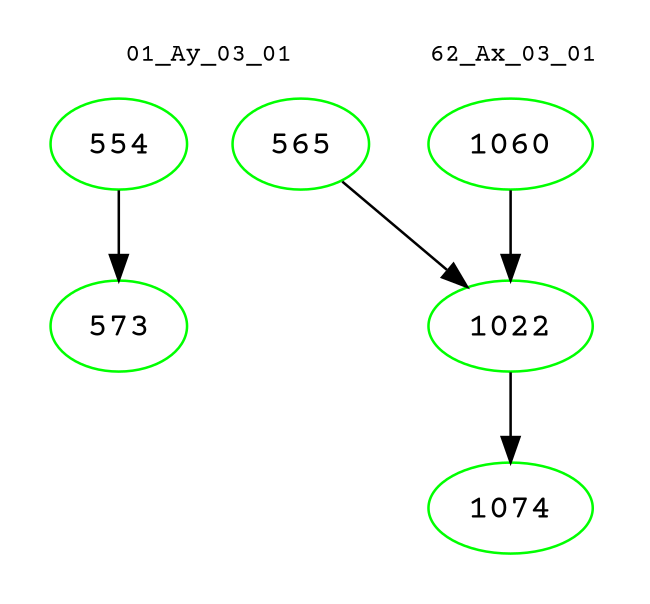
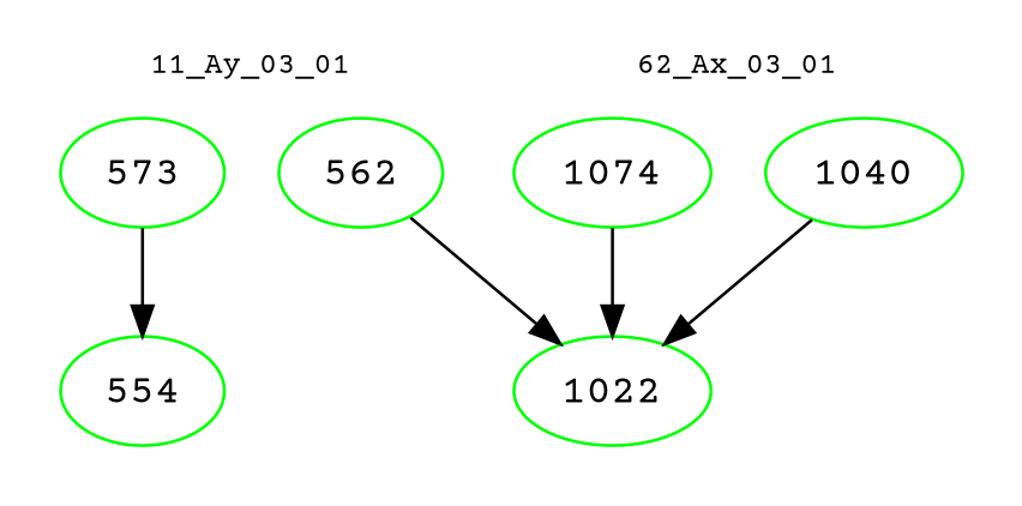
  digraph {
    fontname="Courier Prime"
    node [color=green fontname="Courier Prime"]
    edge [color=black fontname="Courier Prime"]
-   n1 [label=565]
+   n1 [label=562]
    n2 [label=554]
    n3 [label=573]
-   n4 [label=1060]
+   n4 [label=1040]
    n5 [label=1022]
    n6 [label=1074]
    subgraph cluster_1 {
      color=white
      fontsize=10
-     label="01_Ay_03_01"
+     label="11_Ay_03_01"
      n1
      n2
      n3
    }
    subgraph cluster_2 {
      color=white
      fontsize=10
      label="62_Ax_03_01"
      n4
      n5
      n6
    }
    n1 -> n5
-   n2 -> n3
+   n3 -> n2
    n4 -> n5
-   n5 -> n6
+   n6 -> n5
  }
